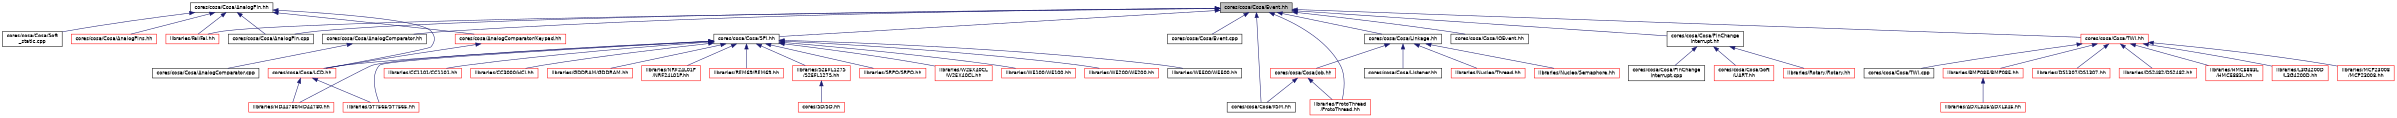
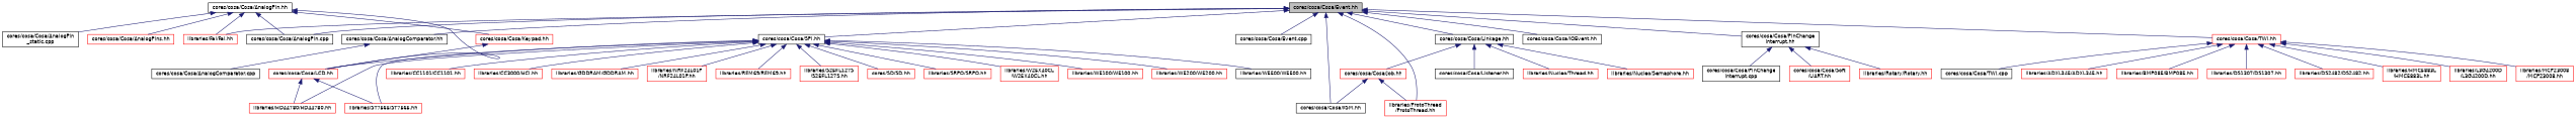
  digraph {
    node [color=red fillcolor=white fontname=Helvetica fontsize=10 shape=record style=filled]
    edge [color=midnightblue dir=back fontname=Helvetica fontsize=10 labelfontname=Helvetica labelfontsize=10 style=solid]
    n1 [color=black fillcolor=grey75 fontcolor=black height=0.2 label="cores/cosa/Cosa/Event.hh" width=0.4]
    n2 [color=black height=0.2 label="cores/cosa/Cosa/AnalogComparator.hh" width=0.4]
    n3 [height=0.2 label="libraries/Fai/Fai.hh" width=0.4]
    n4 [color=black height=0.2 label="cores/cosa/Cosa/Event.cpp" width=0.4]
    n5 [color=black height=0.2 label="cores/cosa/Cosa/FSM.hh" width=0.4]
    n6 [color=black height=0.2 label="cores/cosa/Cosa/IOEvent.hh" width=0.4]
    n7 [color=black height=0.2 label="cores/cosa/Cosa/Linkage.hh" width=0.4]
    n8 [height=0.2 label="libraries/ProtoThread\l/ProtoThread.hh" width=0.4]
    n9 [color=black height=0.2 label="cores/cosa/Cosa/PinChange\lInterrupt.hh" width=0.4]
    n10 [color=black height=0.2 label="cores/cosa/Cosa/SPI.hh" width=0.4]
    n11 [height=0.2 label="cores/cosa/Cosa/TWI.hh" width=0.4]
    n12 [color=black height=0.2 label="cores/cosa/Cosa/AnalogPin.cpp" width=0.4]
    n13 [color=black height=0.2 label="cores/cosa/Cosa/AnalogComparator.cpp" width=0.4]
    n14 [color=black height=0.2 label="cores/cosa/Cosa/AnalogPin.hh" width=0.4]
-   n15 [color=black height=0.2 label="cores/cosa/Cosa/Soft\l_static.cpp" width=0.4]
+   n15 [color=black height=0.2 label="cores/cosa/Cosa/AnalogPin\l_static.cpp" width=0.4]
    n16 [height=0.2 label="cores/cosa/Cosa/AnalogPins.hh" width=0.4]
-   n17 [height=0.2 label="cores/cosa/AnalogComparator/Keypad.hh" width=0.4]
+   n17 [height=0.2 label="cores/cosa/Cosa/Keypad.hh" width=0.4]
    n18 [height=0.2 label="cores/cosa/Cosa/LCD.hh" width=0.4]
    n19 [height=0.2 label="cores/cosa/Cosa/Job.hh" width=0.4]
    n20 [color=black height=0.2 label="cores/cosa/Cosa/Listener.hh" width=0.4]
    n21 [height=0.2 label="libraries/Nucleo/Thread.hh" width=0.4]
    n22 [height=0.2 label="libraries/Nucleo/Semaphore.hh" width=0.4]
    n23 [color=black height=0.2 label="cores/cosa/Cosa/PinChange\lInterrupt.cpp" width=0.4]
    n24 [height=0.2 label="cores/cosa/Cosa/Soft\l/UART.hh" width=0.4]
    n25 [height=0.2 label="libraries/Rotary/Rotary.hh" width=0.4]
    n26 [height=0.2 label="libraries/HD44780/HD44780.hh" width=0.4]
    n27 [height=0.2 label="libraries/ST7565/ST7565.hh" width=0.4]
    n28 [height=0.2 label="libraries/CC1101/CC1101.hh" width=0.4]
    n29 [height=0.2 label="libraries/CC3000/HCI.hh" width=0.4]
    n30 [height=0.2 label="libraries/GDDRAM/GDDRAM.hh" width=0.4]
    n31 [height=0.2 label="libraries/NRF24L01P\l/NRF24L01P.hh" width=0.4]
    n32 [height=0.2 label="libraries/RFM69/RFM69.hh" width=0.4]
    n33 [height=0.2 label="libraries/S25FL127S\l/S25FL127S.hh" width=0.4]
    n34 [height=0.2 label="cores/SD/SD.hh" width=0.4]
    n35 [height=0.2 label="libraries/SRPO/SRPO.hh" width=0.4]
    n36 [height=0.2 label="libraries/W25X40CL\l/W25X40CL.hh" width=0.4]
    n37 [height=0.2 label="libraries/W5100/W5100.hh" width=0.4]
    n38 [height=0.2 label="libraries/W5200/W5200.hh" width=0.4]
    n39 [color=black height=0.2 label="libraries/W5500/W5500.hh" width=0.4]
    n40 [color=black height=0.2 label="cores/cosa/Cosa/TWI.cpp" width=0.4]
    n41 [height=0.2 label="libraries/ADXL345/ADXL345.hh" width=0.4]
    n42 [height=0.2 label="libraries/BMP085/BMP085.hh" width=0.4]
    n43 [height=0.2 label="libraries/DS1307/DS1307.hh" width=0.4]
    n44 [height=0.2 label="libraries/DS2482/DS2482.hh" width=0.4]
    n45 [height=0.2 label="libraries/HMC5883L\l/HMC5883L.hh" width=0.4]
    n46 [height=0.2 label="libraries/L3G4200D\l/L3G4200D.hh" width=0.4]
    n47 [height=0.2 label="libraries/MCP23008\l/MCP23008.hh" width=0.4]
    n1 -> n2
    n1 -> n3
    n1 -> n4
    n1 -> n5
    n1 -> n6
    n1 -> n7
    n1 -> n8
    n1 -> n9
    n1 -> n10
    n1 -> n11
    n1 -> n12
    n2 -> n13
    n7 -> n19
    n7 -> n20
    n7 -> n21
    n7 -> n22
    n9 -> n23
    n9 -> n24
    n9 -> n25
    n10 -> n18
    n10 -> n26
    n10 -> n27
    n10 -> n28
    n10 -> n29
    n10 -> n30
    n10 -> n31
    n10 -> n32
    n10 -> n33
-   n33 -> n34
+   n10 -> n34
    n10 -> n35
    n10 -> n36
    n10 -> n37
    n10 -> n38
    n10 -> n39
    n11 -> n40
-   n42 -> n41
+   n11 -> n41
    n11 -> n42
    n11 -> n43
    n11 -> n44
    n11 -> n45
    n11 -> n46
    n11 -> n47
    n14 -> n3
    n14 -> n12
    n14 -> n15
    n14 -> n16
    n14 -> n17
    n14 -> n18
    n17 -> n18
    n18 -> n26
    n18 -> n27
    n19 -> n5
    n19 -> n8
  }
